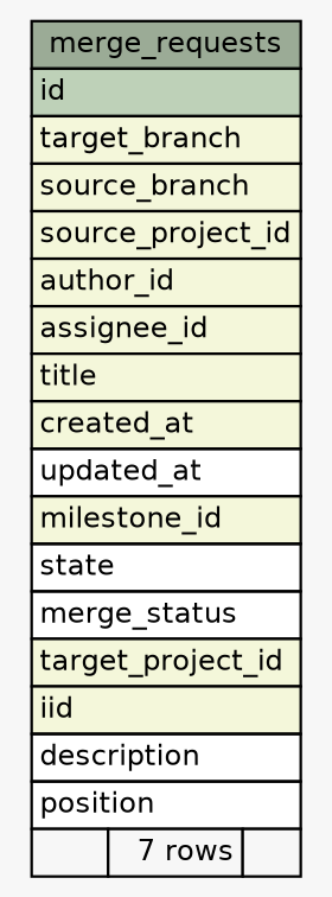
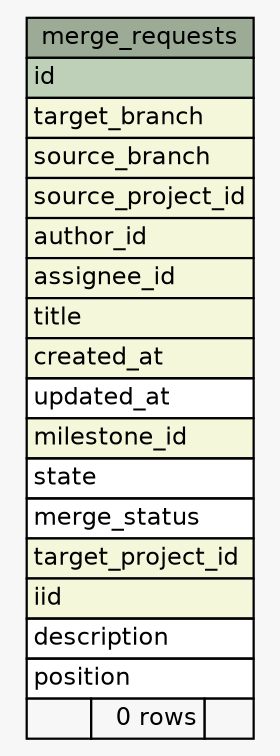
  digraph {
    bgcolor="#f7f7f7"
    fontname="DejaVu Sans"
    fontsize=11
    nodesep=0.18
    rankdir=TB
    ranksep=0.46
-   n1 [fontname="DejaVu Sans" fontsize=11 label=<     <TABLE BORDER="0" CELLBORDER="1" CELLSPACING="0" BGCOLOR="#ffffff">       <TR><TD COLSPAN="3" BGCOLOR="#9bab96" ALIGN="CENTER">merge_requests</TD></TR>       <TR><TD PORT="id" COLSPAN="3" BGCOLOR="#bed1b8" ALIGN="LEFT">id</TD></TR>       <TR><TD PORT="target_branch" COLSPAN="3" BGCOLOR="#f4f7da" ALIGN="LEFT">target_branch</TD></TR>       <TR><TD PORT="source_branch" COLSPAN="3" BGCOLOR="#f4f7da" ALIGN="LEFT">source_branch</TD></TR>       <TR><TD PORT="source_project_id" COLSPAN="3" BGCOLOR="#f4f7da" ALIGN="LEFT">source_project_id</TD></TR>       <TR><TD PORT="author_id" COLSPAN="3" BGCOLOR="#f4f7da" ALIGN="LEFT">author_id</TD></TR>       <TR><TD PORT="assignee_id" COLSPAN="3" BGCOLOR="#f4f7da" ALIGN="LEFT">assignee_id</TD></TR>       <TR><TD PORT="title" COLSPAN="3" BGCOLOR="#f4f7da" ALIGN="LEFT">title</TD></TR>       <TR><TD PORT="created_at" COLSPAN="3" BGCOLOR="#f4f7da" ALIGN="LEFT">created_at</TD></TR>       <TR><TD PORT="updated_at" COLSPAN="3" ALIGN="LEFT">updated_at</TD></TR>       <TR><TD PORT="milestone_id" COLSPAN="3" BGCOLOR="#f4f7da" ALIGN="LEFT">milestone_id</TD></TR>       <TR><TD PORT="state" COLSPAN="3" ALIGN="LEFT">state</TD></TR>       <TR><TD PORT="merge_status" COLSPAN="3" ALIGN="LEFT">merge_status</TD></TR>       <TR><TD PORT="target_project_id" COLSPAN="3" BGCOLOR="#f4f7da" ALIGN="LEFT">target_project_id</TD></TR>       <TR><TD PORT="iid" COLSPAN="3" BGCOLOR="#f4f7da" ALIGN="LEFT">iid</TD></TR>       <TR><TD PORT="description" COLSPAN="3" ALIGN="LEFT">description</TD></TR>       <TR><TD PORT="position" COLSPAN="3" ALIGN="LEFT">position</TD></TR>       <TR><TD ALIGN="LEFT" BGCOLOR="#f7f7f7">  </TD><TD ALIGN="RIGHT" BGCOLOR="#f7f7f7">7 rows</TD><TD ALIGN="RIGHT" BGCOLOR="#f7f7f7">  </TD></TR>     </TABLE>> shape=plaintext]
+   n1 [fontname="DejaVu Sans" fontsize=11 label=<     <TABLE BORDER="0" CELLBORDER="1" CELLSPACING="0" BGCOLOR="#ffffff">       <TR><TD COLSPAN="3" BGCOLOR="#9bab96" ALIGN="CENTER">merge_requests</TD></TR>       <TR><TD PORT="id" COLSPAN="3" BGCOLOR="#bed1b8" ALIGN="LEFT">id</TD></TR>       <TR><TD PORT="target_branch" COLSPAN="3" BGCOLOR="#f4f7da" ALIGN="LEFT">target_branch</TD></TR>       <TR><TD PORT="source_branch" COLSPAN="3" BGCOLOR="#f4f7da" ALIGN="LEFT">source_branch</TD></TR>       <TR><TD PORT="source_project_id" COLSPAN="3" BGCOLOR="#f4f7da" ALIGN="LEFT">source_project_id</TD></TR>       <TR><TD PORT="author_id" COLSPAN="3" BGCOLOR="#f4f7da" ALIGN="LEFT">author_id</TD></TR>       <TR><TD PORT="assignee_id" COLSPAN="3" BGCOLOR="#f4f7da" ALIGN="LEFT">assignee_id</TD></TR>       <TR><TD PORT="title" COLSPAN="3" BGCOLOR="#f4f7da" ALIGN="LEFT">title</TD></TR>       <TR><TD PORT="created_at" COLSPAN="3" BGCOLOR="#f4f7da" ALIGN="LEFT">created_at</TD></TR>       <TR><TD PORT="updated_at" COLSPAN="3" ALIGN="LEFT">updated_at</TD></TR>       <TR><TD PORT="milestone_id" COLSPAN="3" BGCOLOR="#f4f7da" ALIGN="LEFT">milestone_id</TD></TR>       <TR><TD PORT="state" COLSPAN="3" ALIGN="LEFT">state</TD></TR>       <TR><TD PORT="merge_status" COLSPAN="3" ALIGN="LEFT">merge_status</TD></TR>       <TR><TD PORT="target_project_id" COLSPAN="3" BGCOLOR="#f4f7da" ALIGN="LEFT">target_project_id</TD></TR>       <TR><TD PORT="iid" COLSPAN="3" BGCOLOR="#f4f7da" ALIGN="LEFT">iid</TD></TR>       <TR><TD PORT="description" COLSPAN="3" ALIGN="LEFT">description</TD></TR>       <TR><TD PORT="position" COLSPAN="3" ALIGN="LEFT">position</TD></TR>       <TR><TD ALIGN="LEFT" BGCOLOR="#f7f7f7">  </TD><TD ALIGN="RIGHT" BGCOLOR="#f7f7f7">0 rows</TD><TD ALIGN="RIGHT" BGCOLOR="#f7f7f7">  </TD></TR>     </TABLE>> shape=plaintext]
  }
